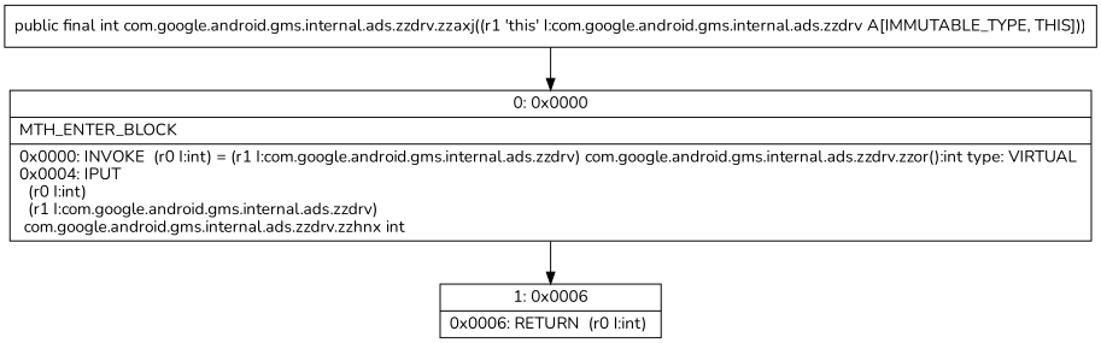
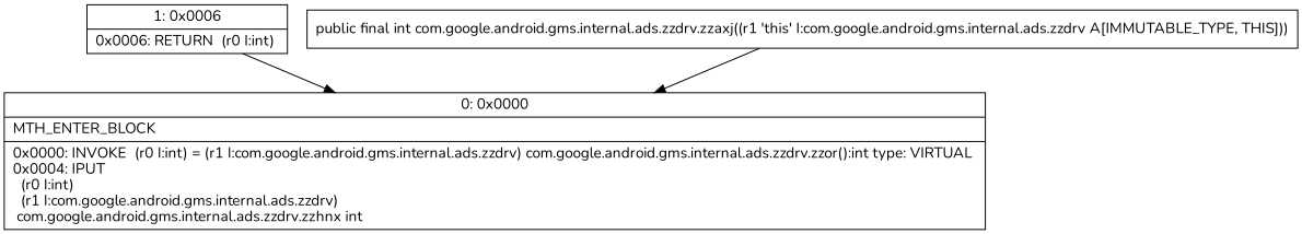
  digraph {
    fontname=Nunito
    node [shape=record fontname=Nunito]
    edge [fontname=Nunito]
    n1 [label="{0\:\ 0x0000|MTH_ENTER_BLOCK\l|0x0000: INVOKE  (r0 I:int) = (r1 I:com.google.android.gms.internal.ads.zzdrv) com.google.android.gms.internal.ads.zzdrv.zzor():int type: VIRTUAL \l0x0004: IPUT  \l  (r0 I:int)\l  (r1 I:com.google.android.gms.internal.ads.zzdrv)\l com.google.android.gms.internal.ads.zzdrv.zzhnx int \l}"]
    n2 [label="{1\:\ 0x0006|0x0006: RETURN  (r0 I:int) \l}"]
    n3 [label="{public final int com.google.android.gms.internal.ads.zzdrv.zzaxj((r1 'this' I:com.google.android.gms.internal.ads.zzdrv A[IMMUTABLE_TYPE, THIS])) }"]
-   n1 -> n2
+   n2 -> n1
    n3 -> n1
  }
